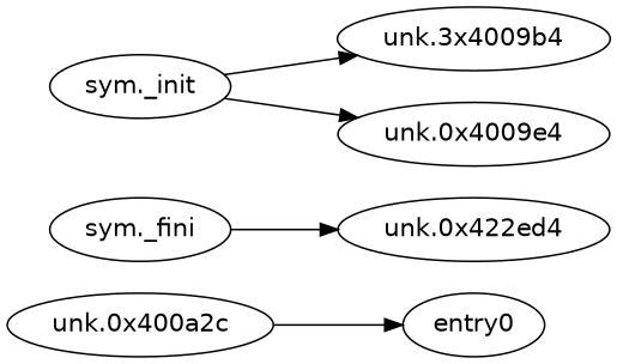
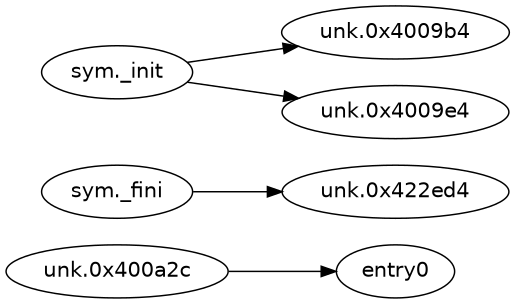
  digraph {
    fontname="DejaVu Sans"
    rankdir=LR
    node [fontname="DejaVu Sans"]
    edge [fontname="DejaVu Sans"]
    n1 [label=entry0]
    n2 [label="unk.0x400a2c"]
    n3 [label="sym._fini"]
    n4 [label="unk.0x422ed4"]
    n5 [label="sym._init"]
-   n6 [label="unk.3x4009b4"]
+   n6 [label="unk.0x4009b4"]
    n7 [label="unk.0x4009e4"]
    n2 -> n1
    n3 -> n4
    n5 -> n6
    n5 -> n7
  }
